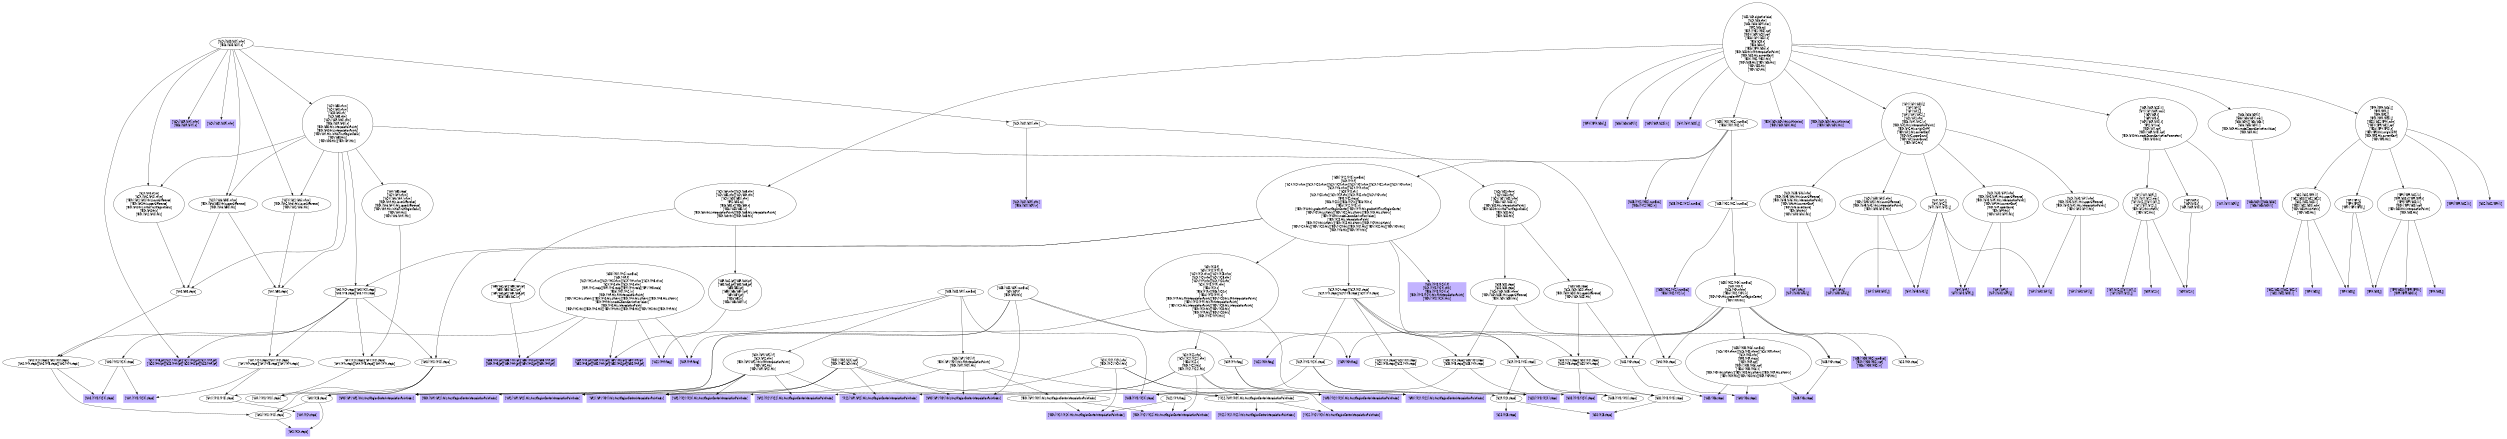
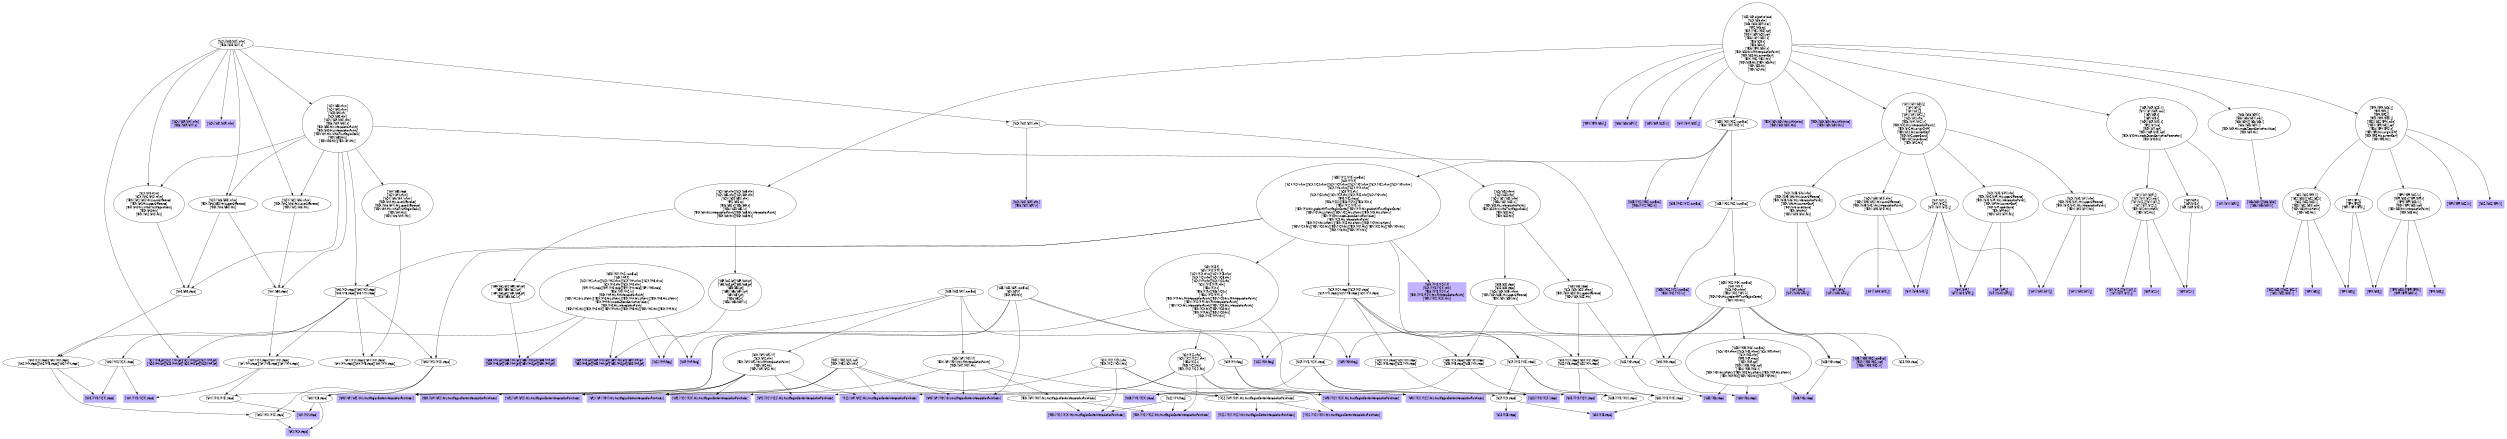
  digraph {
    fontname="Patrick Hand"
    node [fontname="Patrick Hand"]
    edge [fontname="Patrick Hand"]
    n1 [color=".7 .3 1.0" label="[1659,1744,ipt][1659,1747,ipt][1659,1748,ipt][1659,1749,ipt]\n[1658,1745,jpt][1658,1747,jpt][1658,1748,jpt][1658,1749,jpt]" shape=box style=filled]
    n2 [label="[1659,1662,ipt][1659,1664,ipt]\n[1658,1663,jpt][1658,1665,jpt]\n[1655,1658,ipt]\n[1655,(1656,1657),ipt]\n[1654,1657,jpt]\n[1586,1658,n]\n[1586,(1656,1657),n]"]
    n3 [color=".7 .3 1.0" label="[1655,1744,ipt][1655,1747,ipt][1655,1748,ipt][1655,1749,ipt]\n[1654,1745,jpt][1654,1747,jpt][1654,1748,jpt][1654,1749,jpt]" shape=box style=filled]
    n4 [label="[1655,1662,ipt][1655,1664,ipt]\n[1655,(1656,1662),ipt]\n[1654,1663,jpt][1654,1665,jpt]\n[1586,(1656,1662),n]"]
    n5 [label="[1624,1664,nfm][1624,1665,nfm]\n[1624,1653,nfm][1624,1654,nfm]\n[1624,(1630,1653),nfm]\n[1592,1653,np]\n[1586,1653,n][1586,1654,n]\n[1586,(1630,1653),n]\n[1584,1664,this.interpolationPoints][1584,1665,this.interpolationPoints]\n[1584,1664,this][1584,1665,this]"]
    n6 [color=".7 .3 1.0" label="[1584,(1684,1684),this.isMinimize]\n[1584,(1684,1684),this]" shape=box style=filled]
    n7 [color=".7 .3 1.0" label="[1584,(1684,1684),this.isMinimize]\n[1584,(1684,1684),this]" shape=box style=filled]
    n8 [color=".7 .3 1.0" label="[1584,(1691,1692),this.trustRegionCenterInterpolationPointIndex]" shape=box style=filled]
    n9 [color=".7 .3 1.0" label="[1690,(1691,1692),this.trustRegionCenterInterpolationPointIndex]" shape=box style=filled]
    n10 [color=".7 .3 1.0" label="[1692,(1691,1692),this.trustRegionCenterInterpolationPointIndex]" shape=box style=filled]
    n11 [color=".7 .3 1.0" label="[1692,(1691,1701),this.trustRegionCenterInterpolationPointIndex]" shape=box style=filled]
    n12 [color=".7 .3 1.0" label="[1692,(1721,1722),this.trustRegionCenterInterpolationPointIndex]" shape=box style=filled]
    n13 [color=".7 .3 1.0" label="[1692,(1721,1724),this.trustRegionCenterInterpolationPointIndex]" shape=box style=filled]
    n14 [color=".7 .3 1.0" label="[1722,(1691,1692),this.trustRegionCenterInterpolationPointIndex]" shape=box style=filled]
    n15 [label="[1684,(1691,1692),f]\n[1624,1692,nfm]\n[1584,(1691,1692),this.fAtInterpolationPoints]\n[1584,1692,this]\n[1584,(1691,1692),this]"]
    n16 [color=".7 .3 1.0" label="[1584,(1721,1722),this.trustRegionCenterInterpolationPointIndex]" shape=box style=filled]
    n17 [color=".7 .3 1.0" label="[1584,(1721,1724),this.trustRegionCenterInterpolationPointIndex]" shape=box style=filled]
    n18 [label="[1584,(1691,1701),this.trustRegionCenterInterpolationPointIndex]"]
    n19 [color=".7 .3 1.0" label="[1690,(1691,1701),this.trustRegionCenterInterpolationPointIndex]" shape=box style=filled]
    n20 [color=".7 .3 1.0" label="[1722,(1721,1722),this.trustRegionCenterInterpolationPointIndex]" shape=box style=filled]
    n21 [color=".7 .3 1.0" label="[1722,(1721,1724),this.trustRegionCenterInterpolationPointIndex]" shape=box style=filled]
    n22 [label="[1722,(1691,1701),this.trustRegionCenterInterpolationPointIndex]"]
    n23 [label="[1684,(1691,1701),f]\n[1584,(1691,1701),this.fAtInterpolationPoints]\n[1584,(1691,1701),this]"]
    n24 [color=".7 .3 1.0" label="[1621,1745,jpt][1621,1747,jpt][1621,1748,jpt][1621,1749,jpt]\n[1620,1744,ipt][1620,1747,ipt][1620,1748,ipt][1620,1749,ipt]" shape=box style=filled]
    n25 [color=".7 .3 1.0" label="[1622,1749,fbeg]" shape=box style=filled]
    n26 [color=".7 .3 1.0" label="[1689,1749,fbeg]" shape=box style=filled]
    n27 [label="[1685,(1701,1742),numEval]\n[1684,1749,f]\n[1627,1742,nfxm][1627,1743,nfxm][1627,1744,nfxm][1627,1745,nfxm]\n[1624,1743,nfm][1624,1748,nfm]\n[1591,1742,recip][1591,1743,recip][1591,1744,recip][1591,1745,recip]\n[1586,(1701,1742),n]\n[1584,1749,this.fAtInterpolationPoints]\n[1584,1742,this.zMatrix][1584,1743,this.zMatrix][1584,1744,this.zMatrix][1584,1745,this.zMatrix]\n[1584,1749,this.modelSecondDerivativesValues]\n[1584,1748,this.interpolationPoints]\n[1584,1742,this][1584,1743,this][1584,1744,this][1584,1745,this][1584,1748,this][1584,1749,this]"]
    n28 [label="[1587,(1752,1624),npt]\n[1584,(1752,1624),this]"]
    n29 [color=".7 .3 1.0" label="[1690,(1721,1722),this.trustRegionCenterInterpolationPointIndex]" shape=box style=filled]
    n30 [label="[1624,1722,nfm]\n[1624,(1721,1722),nfm]\n[1586,1722,n]\n[1584,1722,this]\n[1584,(1721,1722),this]"]
    n31 [color=".7 .3 1.0" label="[1690,(1721,1724),this.trustRegionCenterInterpolationPointIndex]" shape=box style=filled]
    n32 [label="[1624,(1721,1724),nfm]\n[1584,(1721,1724),this]"]
    n33 [color=".7 .3 1.0" label="[1628,1725,stepa]" shape=box style=filled]
    n34 [color=".7 .3 1.0" label="[1633,1725,stepa]" shape=box style=filled]
    n35 [label="[1629,1724,stepb]"]
    n36 [color=".7 .3 1.0" label="[1641,1724,stepb]" shape=box style=filled]
    n37 [color=".7 .3 1.0" label="[1643,1724,stepb]" shape=box style=filled]
    n38 [label="[1640,1725,stepa]"]
    n39 [label="[1684,1720,f]\n[1684,(1718,1719),f]\n[1627,1724,nfxm][1627,1725,nfxm]\n[1624,1724,nfm][1624,1725,nfm]\n[1624,1719,nfm][1624,1720,nfm]\n[1624,(1718,1719),nfm]\n[1586,1724,n]\n[1586,1719,n][1586,1720,n]\n[1586,(1718,1719),n]\n[1584,1719,this.fAtInterpolationPoints][1584,1720,this.fAtInterpolationPoints]\n[1584,(1718,1719),this.fAtInterpolationPoints]\n[1584,1724,this.interpolationPoints][1584,1725,this.interpolationPoints]\n[1584,1724,this][1584,1725,this]\n[1584,1719,this][1584,1720,this]\n[1584,(1718,1719),this]"]
    n40 [color=".7 .3 1.0" label="[1684,(1718,1727),f]\n[1624,(1718,1727),nfm]\n[1586,(1718,1727),n]\n[1584,(1718,1727),this.fAtInterpolationPoints]\n[1584,(1718,1727),this]" shape=box style=filled]
    n41 [label="[1622,1714,fbeg]"]
    n42 [color=".7 .3 1.0" label="[1628,(1718,1727),stepa]" shape=box style=filled]
    n43 [label="[1628,1727,stepa][1628,1731,stepa]\n[1628,1715,stepa][1628,1717,stepa]"]
    n44 [label="[1633,(1718,1718),stepa]"]
    n45 [label="[1635,(1718,1718),stepa]"]
    n46 [label="[1629,(1718,1718),stepb]"]
    n47 [color=".7 .3 1.0" label="[1633,(1718,1727),stepa]" shape=box style=filled]
    n48 [color=".7 .3 1.0" label="[1635,(1718,1727),stepa]" shape=box style=filled]
    n49 [label="[1629,(1718,1727),stepb]"]
    n50 [label="[1633,1727,stepa][1633,1731,stepa]\n[1633,1715,stepa][1633,1717,stepa]"]
    n51 [label="[1635,1727,stepa][1635,1731,stepa]\n[1635,1715,stepa][1635,1717,stepa]"]
    n52 [label="[1629,1727,stepb][1629,1731,stepb]\n[1629,1714,stepb][1629,1715,stepb][1629,1717,stepb]"]
    n53 [label="[1641,(1718,1718),stepb]"]
    n54 [label="[1643,(1718,1718),stepb]"]
-   n55 [label="[1647,(1718,1718),stepb]"]
    n56 [label="[1640,(1718,1718),stepa]"]
    n57 [color=".7 .3 1.0" label="[1641,(1718,1727),stepb]" shape=box style=filled]
    n58 [color=".7 .3 1.0" label="[1643,(1718,1727),stepb]" shape=box style=filled]
    n59 [label="[1640,(1718,1727),stepa]"]
    n60 [label="[1641,1727,stepb][1641,1731,stepb]\n[1641,1714,stepb][1641,1715,stepb][1641,1717,stepb]"]
    n61 [label="[1643,1727,stepb][1643,1731,stepb]\n[1643,1714,stepb][1643,1715,stepb][1643,1717,stepb]"]
    n62 [label="[1647,1727,stepb][1647,1731,stepb]\n[1647,1714,stepb][1647,1715,stepb][1647,1717,stepb]"]
    n63 [label="[1640,1727,stepa][1640,1731,stepa]\n[1640,1715,stepa][1640,1717,stepa]"]
    n64 [label="[1689,1714,fbeg]"]
    n65 [label="[1685,(1712,1713),numEval]\n[1684,1714,f]\n[1627,1727,nfxm][1627,1728,nfxm][1627,1729,nfxm][1627,1731,nfxm][1627,1732,nfxm][1627,1734,nfxm]\n[1627,1716,nfxm][1627,1717,nfxm]\n[1625,1713,nfx]\n[1624,1728,nfm][1624,1729,nfm][1624,1732,nfm][1624,1734,nfm]\n[1590,1732,rhosq]\n[1586,1728,n][1586,1729,n][1586,1734,n]\n[1586,(1712,1713),n]\n[1584,1716,this.gradientAtTrustRegionCenter][1584,1717,this.gradientAtTrustRegionCenter]\n[1584,1731,this.zMatrix][1584,1732,this.zMatrix][1584,1734,this.zMatrix]\n[1584,1716,this.modelSecondDerivativesValues]\n[1584,1728,this.interpolationPoints]\n[1584,1727,this.bMatrix][1584,1728,this.bMatrix][1584,1729,this.bMatrix]\n[1584,1727,this][1584,1728,this][1584,1729,this][1584,1731,this][1584,1732,this][1584,1734,this]\n[1584,1716,this][1584,1717,this]"]
    n66 [color=".7 .3 1.0" label="[1633,1706,stepa]" shape=box style=filled]
    n67 [color=".7 .3 1.0" label="[1635,1706,stepa]" shape=box style=filled]
    n68 [color=".7 .3 1.0" label="[1640,1706,stepa]" shape=box style=filled]
    n69 [label="[1685,(1705,1706),numEval]\n[1626,1707,nfmm][1626,1708,nfmm][1626,1709,nfmm]\n[1624,1708,nfm]\n[1590,1709,rhosq]\n[1587,1709,npt]\n[1587,(1705,1706),npt]\n[1586,(1705,1706),n]\n[1584,1707,this.bMatrix][1584,1708,this.bMatrix][1584,1709,this.bMatrix]\n[1584,1707,this][1584,1708,this][1584,1709,this]"]
    n70 [color=".7 .3 1.0" label="[1685,(1705,1752),numEval]\n[1587,(1705,1752),npt]\n[1586,(1705,1752),n]" shape=box style=filled]
    n71 [color=".7 .3 1.0" label="[1622,1704,fbeg]" shape=box style=filled]
    n72 [label="[1628,1704,stepa]"]
    n73 [label="[1633,1704,stepa]"]
    n74 [label="[1635,1704,stepa]"]
    n75 [label="[1640,1704,stepa]"]
    n76 [color=".7 .3 1.0" label="[1689,1704,fbeg]" shape=box style=filled]
    n77 [label="[1685,(1702,1704),numEval]\n[1684,1704,f]\n[1626,1704,nfmm]\n[1586,(1702,1704),n]\n[1584,1704,this.gradientAtTrustRegionCenter]\n[1584,1704,this]"]
    n78 [label="[1685,(1688,1689),numEval]\n[1684,1689,f]\n[1584,1690,this]"]
    n79 [color=".7 .3 1.0" label="[1671,1676,j]\n[1671,(1675,1676),j]" shape=box style=filled]
    n80 [color=".7 .3 1.0" label="[1671,1676,j]\n[1671,(1675,1676),j]" shape=box style=filled]
    n81 [label="[1624,(1675,1676),nfm]\n[1584,(1675,1676),this.lowerDifference]\n[1584,(1675,1676),this.interpolationPoints]\n[1584,1676,this.currentBest]\n[1584,1676,lowerBound]\n[1584,1676,this]\n[1584,(1675,1676),this]"]
    n82 [color=".7 .3 1.0" label="[1671,(1675,1678),j]" shape=box style=filled]
    n83 [color=".7 .3 1.0" label="[1671,(1675,1678),j]" shape=box style=filled]
    n84 [label="[1624,(1675,1678),nfm]\n[1584,(1675,1678),this.lowerDifference]\n[1584,(1675,1678),this.interpolationPoints]\n[1584,(1675,1678),this]"]
    n85 [color=".7 .3 1.0" label="[1671,1679,j]\n[1671,(1678,1679),j]" shape=box style=filled]
    n86 [color=".7 .3 1.0" label="[1671,1679,j]\n[1671,(1678,1679),j]" shape=box style=filled]
    n87 [label="[1624,(1678,1679),nfm]\n[1584,(1678,1679),this.upperDifference]\n[1584,(1678,1679),this.interpolationPoints]\n[1584,1679,this.currentBest]\n[1584,1679,upperBound]\n[1584,1679,this]\n[1584,(1678,1679),this]"]
    n88 [color=".7 .3 1.0" label="[1671,(1678,1671),j]" shape=box style=filled]
    n89 [color=".7 .3 1.0" label="[1671,(1678,1671),j]" shape=box style=filled]
    n90 [label="[1624,(1678,1671),nfm]\n[1584,(1678,1671),this.upperDifference]\n[1584,(1678,1671),this.interpolationPoints]\n[1584,(1678,1671),this]"]
    n91 [label="[1671,1671,j]\n[1671,1672,j]\n[1671,(1671,1672),j]"]
    n92 [label="[1671,(1671,1683),j]\n[1671,1671,j]\n[1671,1672,j]\n[1671,(1671,1672),j]\n[1624,1672,nfm]\n[1586,(1671,1672),n]\n[1584,1672,this.interpolationPoints]\n[1584,1672,this.originShift]\n[1584,1672,this.currentBest]\n[1584,1672,upperBound]\n[1584,1672,lowerBound]\n[1584,1672,this]"]
    n93 [label="[1643,1650,stepb]"]
    n94 [label="[1627,1643,nfxm]\n[1627,(1642,1643),nfxm]\n[1584,(1642,1643),this.lowerDifference]\n[1584,1643,this.upperDifference]\n[1584,1643,this.initialTrustRegionRadius]\n[1584,1643,this]\n[1584,(1642,1643),this]"]
    n95 [label="[1641,1650,stepb]"]
    n96 [label="[1627,(1642,1646),nfxm]\n[1584,(1642,1646),this.lowerDifference]\n[1584,(1642,1646),this]"]
    n97 [label="[1647,1650,stepb]\n[1627,1647,nfxm]\n[1627,(1646,1647),nfxm]\n[1584,1647,this.lowerDifference]\n[1584,(1646,1647),this.upperDifference]\n[1584,1647,this.initialTrustRegionRadius]\n[1584,1647,this]\n[1584,(1646,1647),this]"]
    n98 [label="[1627,(1646,1650),nfxm]\n[1584,(1646,1650),this.upperDifference]\n[1584,(1646,1650),this]"]
    n99 [label="[1627,1650,nfxm]\n[1627,1640,nfxm]\n[1625,1640,nfx]\n[1624,1650,nfm]\n[1624,(1639,1640),nfm]\n[1586,(1639,1640),n]\n[1584,1650,this.interpolationPoints]\n[1584,1640,this.interpolationPoints]\n[1584,1641,this.initialTrustRegionRadius]\n[1584,1650,this]\n[1584,1640,this][1584,1641,this]"]
    n100 [label="[1635,1638,stepa]\n[1633,1635,stepa]\n[1626,(1634,1635),nfmm]\n[1584,(1634,1635),this.upperDifference]\n[1584,(1634,1635),this]"]
    n101 [label="[1633,1638,stepa]\n[1626,(1634,1638),nfmm]\n[1584,(1634,1638),this.upperDifference]\n[1584,(1634,1638),this]"]
    n102 [label="[1626,1638,nfmm]\n[1624,1638,nfm]\n[1624,(1631,1633),nfm]\n[1586,(1631,1633),n]\n[1584,1638,this.interpolationPoints]\n[1584,1633,this.initialTrustRegionRadius]\n[1584,1638,this]\n[1584,1633,this]"]
    n103 [color=".7 .3 1.0" label="[1609,1612,k]" shape=box style=filled]
    n104 [color=".7 .3 1.0" label="[1611,1612,j][1611,1611,j]\n[1611,(1611,1612),j]" shape=box style=filled]
    n105 [color=".7 .3 1.0" label="[1609,1612,k]" shape=box style=filled]
    n106 [label="[1611,(1611,1609),j]\n[1611,(1611,1612),max]\n[1611,1612,j][1611,1611,j]\n[1611,(1611,1612),j]\n[1584,1612,this.zMatrix]\n[1584,1612,this]"]
    n107 [color=".7 .3 1.0" label="[1611,(1611,1609),j]" shape=box style=filled]
    n108 [label="[1609,1609,k]\n[1609,1610,k]\n[1609,(1609,1610),k]"]
    n109 [label="[1609,(1609,1620),k]\n[1611,(1611,1609),max]\n[1609,1609,k]\n[1609,1610,k]\n[1609,(1609,1610),k]\n[1592,1611,np]\n[1587,1611,npt]\n[1587,(1609,1610),npt]\n[1584,1610,this.modelSecondDerivativesParameters]\n[1584,1610,this]"]
    n110 [color=".7 .3 1.0" label="[1606,1607,i][1606,1606,i]\n[1606,(1606,1607),i]" shape=box style=filled]
    n111 [label="[1606,(1606,1609),i]\n[1606,(1606,1607),max]\n[1606,1607,i][1606,1606,i]\n[1606,(1606,1607),i]\n[1584,1607,this.modelSecondDerivativesValues]\n[1584,1607,this]"]
    n112 [color=".7 .3 1.0" label="[1597,1603,j]" shape=box style=filled]
    n113 [color=".7 .3 1.0" label="[1602,1603,i][1602,1602,i]\n[1602,(1602,1603),i]" shape=box style=filled]
    n114 [color=".7 .3 1.0" label="[1597,1603,j]" shape=box style=filled]
    n115 [label="[1602,(1602,1597),i]\n[1602,1603,i][1602,1602,i]\n[1602,(1602,1603),i]\n[1588,(1602,1603),ndim]\n[1584,1603,this.bMatrix]\n[1584,1603,this]"]
    n116 [color=".7 .3 1.0" label="[1597,1600,j]" shape=box style=filled]
    n117 [color=".7 .3 1.0" label="[1599,1600,k][1599,1599,k]\n[1599,(1599,1600),k]" shape=box style=filled]
    n118 [color=".7 .3 1.0" label="[1597,1600,j]" shape=box style=filled]
    n119 [label="[1599,(1599,1602),k]\n[1599,1600,k][1599,1599,k]\n[1599,(1599,1600),k]\n[1587,(1599,1600),npt]\n[1584,1600,this.interpolationPoints]\n[1584,1600,this]"]
    n120 [color=".7 .3 1.0" label="[1599,(1599,1602),k]" shape=box style=filled]
    n121 [color=".7 .3 1.0" label="[1602,(1602,1597),i]" shape=box style=filled]
    n122 [label="[1597,1597,j]\n[1597,1598,j]\n[1597,(1597,1598),j]"]
    n123 [label="[1597,(1597,1606),j]\n[1597,1597,j]\n[1597,1598,j]\n[1597,(1597,1598),j]\n[1588,(1602,1597),ndim]\n[1587,(1599,1602),npt]\n[1586,(1597,1598),n]\n[1584,1598,this.originShift]\n[1584,1598,this.currentBest]\n[1584,1598,this]"]
    n124 [color=".7 .3 1.0" label="[1624,(1639,1671),nfm]\n[1586,(1639,1671),n]" shape=box style=filled]
    n125 [color=".7 .3 1.0" label="[1624,(1631,1639),nfm]\n[1586,(1631,1639),n]" shape=box style=filled]
    n126 [label="[1624,(1631,1631),nfm]"]
    n127 [color=".7 .3 1.0" label="[1624,(1631,1639),nfm]" shape=box style=filled]
    n128 [label="[1624,(1630,1631),nfm]\n[1586,(1630,1631),n]"]
    n129 [color=".7 .3 1.0" label="[1685,(1712,1752),numEval]\n[1586,(1712,1752),n]" shape=box style=filled]
    n130 [color=".7 .3 1.0" label="[1685,(1702,1712),numEval]\n[1586,(1702,1712),n]" shape=box style=filled]
    n131 [label="[1685,(1702,1702),numEval]"]
    n132 [color=".7 .3 1.0" label="[1685,(1702,1712),numEval]" shape=box style=filled]
    n133 [label="[1685,(1701,1702),numEval]\n[1586,(1701,1702),n]"]
    n134 [color=".7 .3 1.0" label="[1597,(1597,1606),j]" shape=box style=filled]
    n135 [color=".7 .3 1.0" label="[1606,(1606,1609),i]" shape=box style=filled]
    n136 [color=".7 .3 1.0" label="[1609,(1609,1620),k]" shape=box style=filled]
    n137 [color=".7 .3 1.0" label="[1671,(1671,1683),j]" shape=box style=filled]
    n138 [label="[1685,(1688,1691),numEval]"]
    n139 [label="[1683,1684,objectiveValue]\n[1624,1686,nfm]\n[1606,(1606,1609),max]\n[1592,1606,np]\n[1587,(1752,1753),npt]\n[1587,(1609,1620),npt]\n[1586,(1671,1683),n]\n[1586,1625,n]\n[1586,1606,n]\n[1586,(1597,1606),n]\n[1584,1686,this.fAtInterpolationPoints]\n[1584,1683,this.currentBest]\n[1584,(1752,1753),this]\n[1584,1685,this][1584,1686,this]\n[1584,1683,this]\n[1584,1624,this]"]
    n2 -> n1
    n4 -> n3
    n5 -> n2
    n5 -> n4
    n15 -> n8
    n15 -> n9
    n15 -> n10
    n15 -> n11
    n15 -> n12
    n15 -> n13
    n15 -> n14
    n18 -> n16
    n18 -> n17
    n22 -> n20
    n22 -> n21
    n23 -> n11
    n23 -> n18
    n23 -> n19
    n23 -> n22
    n27 -> n1
    n27 -> n3
    n27 -> n24
    n27 -> n25
    n27 -> n26
    n28 -> n9
    n28 -> n10
    n28 -> n11
    n28 -> n14
    n28 -> n19
    n28 -> n22
    n30 -> n12
    n30 -> n14
    n30 -> n16
    n30 -> n22
    n30 -> n29
    n32 -> n13
    n32 -> n17
    n32 -> n21
    n32 -> n31
    n35 -> n33
    n35 -> n34
-   n38 -> n54
+   n38 -> n36
    n38 -> n37
    n39 -> n30
    n39 -> n35
    n39 -> n38
    n41 -> n16
    n41 -> n17
    n43 -> n42
    n44 -> n34
    n46 -> n35
    n46 -> n44
    n46 -> n45
    n49 -> n42
    n49 -> n47
    n49 -> n48
    n50 -> n44
    n50 -> n47
    n51 -> n45
    n51 -> n48
    n52 -> n43
    n52 -> n46
    n52 -> n49
    n52 -> n50
    n52 -> n51
    n53 -> n36
    n54 -> n37
    n56 -> n38
    n56 -> n53
    n56 -> n54
-   n56 -> n55
    n59 -> n57
    n59 -> n58
    n60 -> n53
    n60 -> n57
    n61 -> n54
    n61 -> n58
-   n62 -> n55
    n63 -> n56
    n63 -> n59
    n63 -> n60
    n63 -> n61
    n63 -> n62
    n64 -> n29
    n64 -> n31
    n65 -> n39
    n65 -> n40
    n65 -> n46
    n65 -> n52
    n65 -> n56
    n65 -> n63
    n69 -> n66
    n69 -> n67
    n69 -> n68
    n73 -> n66
    n74 -> n67
    n75 -> n68
    n77 -> n69
    n77 -> n70
    n77 -> n71
    n77 -> n72
    n77 -> n73
    n77 -> n74
    n77 -> n75
    n77 -> n76
    n78 -> n9
    n78 -> n19
    n78 -> n26
    n78 -> n64
    n78 -> n76
    n81 -> n79
    n81 -> n80
    n84 -> n82
    n84 -> n83
    n87 -> n85
    n87 -> n86
    n90 -> n88
    n90 -> n89
    n91 -> n80
    n91 -> n83
    n91 -> n86
    n91 -> n89
    n92 -> n81
    n92 -> n84
    n92 -> n87
    n92 -> n90
    n92 -> n91
    n93 -> n61
    n94 -> n93
    n95 -> n60
    n96 -> n95
    n97 -> n62
    n98 -> n93
    n98 -> n95
    n99 -> n63
    n99 -> n75
    n99 -> n93
    n99 -> n94
    n99 -> n95
    n99 -> n96
    n99 -> n97
    n99 -> n98
    n100 -> n51
    n100 -> n74
    n101 -> n50
    n101 -> n73
    n102 -> n100
    n102 -> n101
    n106 -> n103
    n106 -> n104
    n106 -> n105
    n108 -> n105
    n109 -> n106
    n109 -> n107
    n109 -> n108
    n111 -> n110
    n115 -> n112
    n115 -> n113
    n115 -> n114
    n119 -> n116
    n119 -> n117
    n119 -> n118
    n122 -> n114
    n122 -> n118
    n123 -> n115
    n123 -> n119
    n123 -> n120
    n123 -> n121
    n123 -> n122
    n126 -> n102
    n126 -> n125
    n128 -> n24
    n128 -> n94
    n128 -> n96
    n128 -> n98
    n128 -> n99
    n128 -> n124
    n128 -> n126
    n128 -> n127
    n131 -> n77
    n131 -> n130
    n133 -> n65
    n133 -> n129
    n133 -> n131
    n133 -> n132
    n138 -> n15
    n138 -> n23
    n138 -> n25
-   n138 -> n48
+   n138 -> n71
    n139 -> n5
    n139 -> n6
    n139 -> n7
    n139 -> n92
    n139 -> n109
    n139 -> n111
    n139 -> n123
    n139 -> n133
    n139 -> n134
    n139 -> n135
    n139 -> n136
    n139 -> n137
  }
